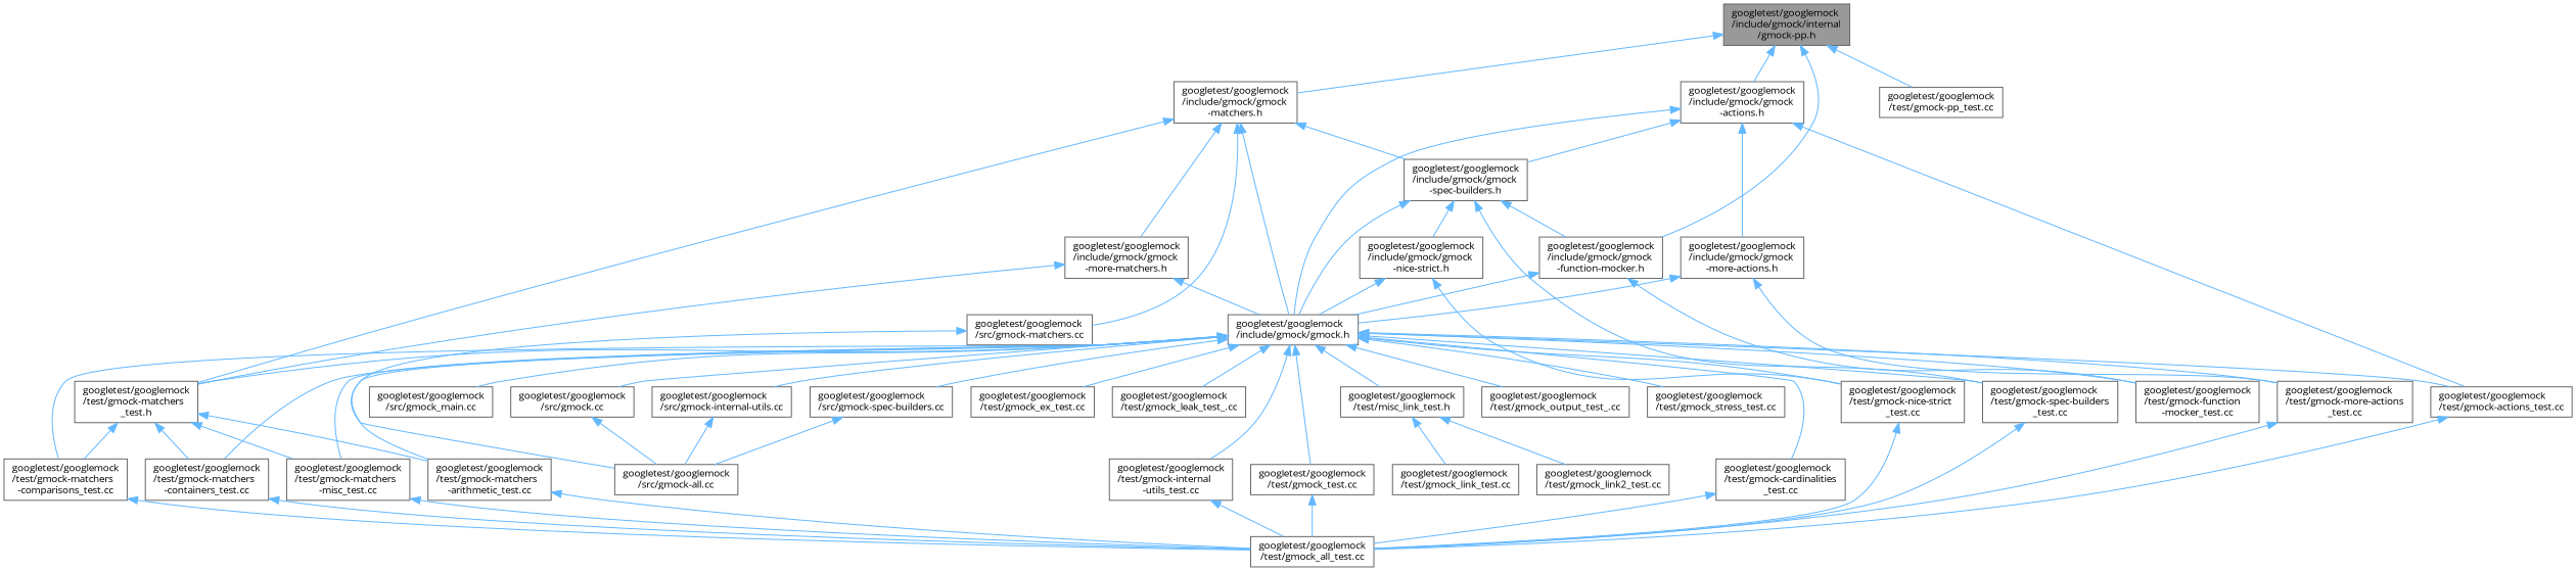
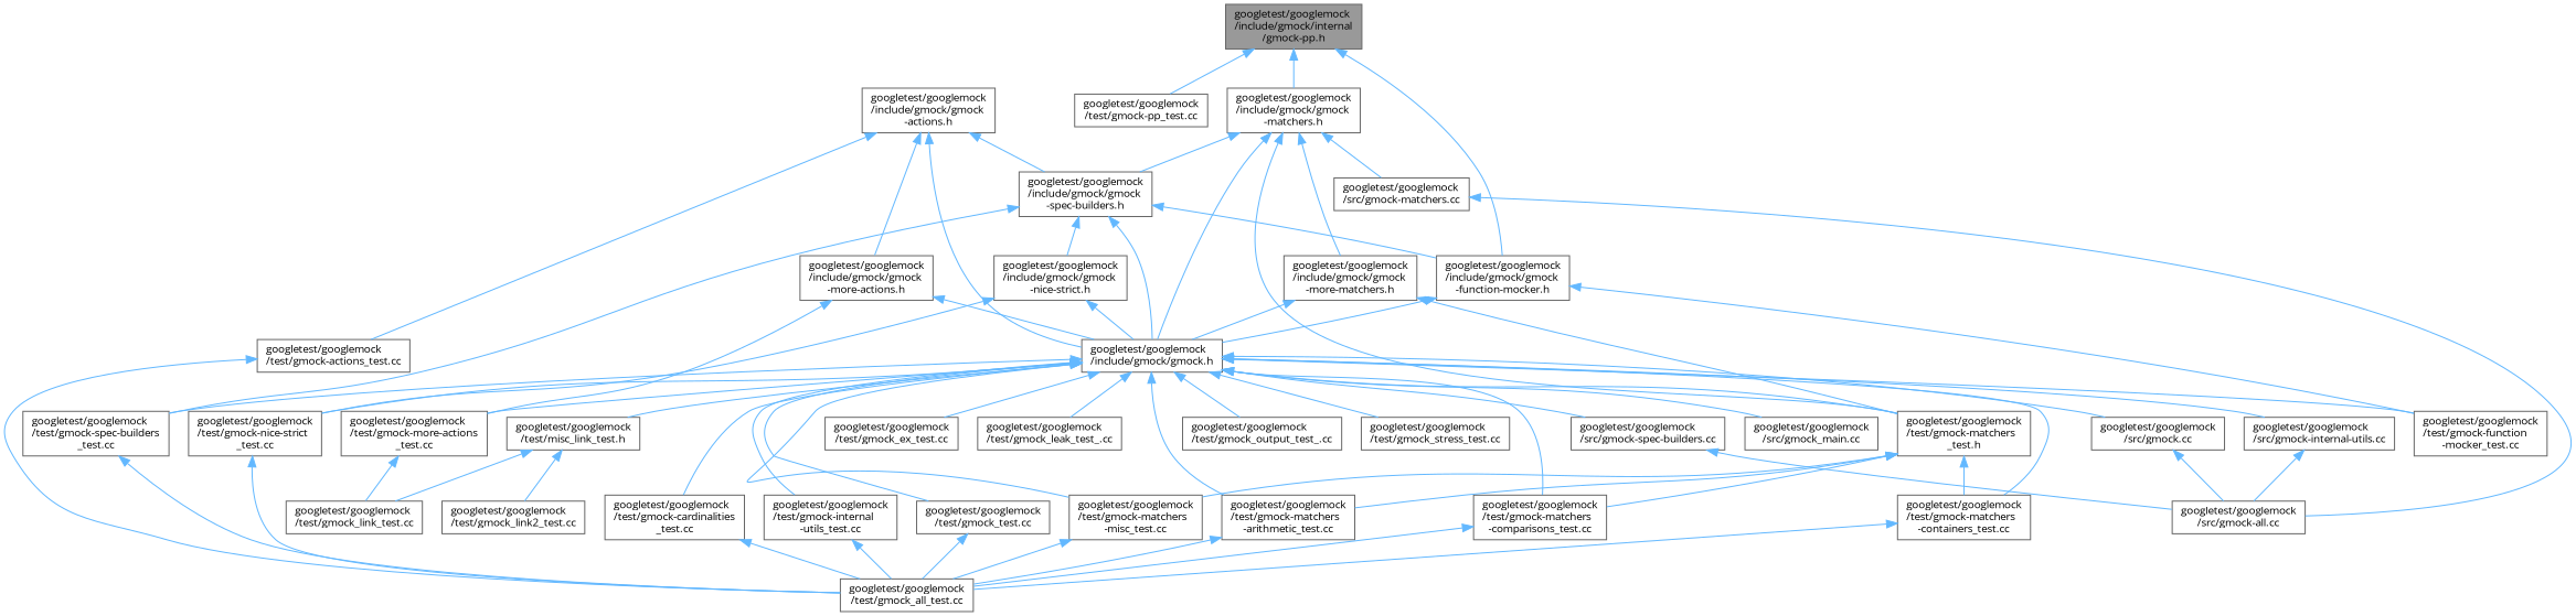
  digraph {
    fontname="Open Sans"
    node [color=grey40 fillcolor=white fontname="Open Sans" fontsize=10 shape=box style=filled]
    edge [color=steelblue1 dir=back fontname="Open Sans" fontsize=10 labelfontname=Helvetica labelfontsize=10 style=solid]
    n1 [color=gray40 fillcolor=grey60 fontcolor=black height=0.2 label="googletest/googlemock\l/include/gmock/internal\l/gmock-pp.h" width=0.4]
    n2 [height=0.2 label="googletest/googlemock\l/include/gmock/gmock\l-actions.h" width=0.4]
    n3 [height=0.2 label="googletest/googlemock\l/include/gmock/gmock\l-function-mocker.h" width=0.4]
    n4 [height=0.2 label="googletest/googlemock\l/include/gmock/gmock\l-matchers.h" width=0.4]
    n5 [height=0.2 label="googletest/googlemock\l/test/gmock-pp_test.cc" width=0.4]
    n6 [height=0.2 label="googletest/googlemock\l/include/gmock/gmock\l-more-actions.h" width=0.4]
    n7 [height=0.2 label="googletest/googlemock\l/include/gmock/gmock.h" width=0.4]
    n8 [height=0.2 label="googletest/googlemock\l/test/gmock-actions_test.cc" width=0.4]
    n9 [height=0.2 label="googletest/googlemock\l/include/gmock/gmock\l-spec-builders.h" width=0.4]
    n10 [height=0.2 label="googletest/googlemock\l/test/gmock-function\l-mocker_test.cc" width=0.4]
    n11 [height=0.2 label="googletest/googlemock\l/test/gmock-matchers\l_test.h" width=0.4]
    n12 [height=0.2 label="googletest/googlemock\l/include/gmock/gmock\l-more-matchers.h" width=0.4]
    n13 [height=0.2 label="googletest/googlemock\l/src/gmock-matchers.cc" width=0.4]
    n14 [height=0.2 label="googletest/googlemock\l/test/gmock-more-actions\l_test.cc" width=0.4]
    n15 [height=0.2 label="googletest/googlemock\l/src/gmock-internal-utils.cc" width=0.4]
    n16 [height=0.2 label="googletest/googlemock\l/src/gmock-spec-builders.cc" width=0.4]
    n17 [height=0.2 label="googletest/googlemock\l/src/gmock.cc" width=0.4]
    n18 [height=0.2 label="googletest/googlemock\l/src/gmock_main.cc" width=0.4]
    n19 [height=0.2 label="googletest/googlemock\l/test/gmock-cardinalities\l_test.cc" width=0.4]
    n20 [height=0.2 label="googletest/googlemock\l/test/gmock-internal\l-utils_test.cc" width=0.4]
    n21 [height=0.2 label="googletest/googlemock\l/test/gmock-matchers\l-arithmetic_test.cc" width=0.4]
    n22 [height=0.2 label="googletest/googlemock\l/test/gmock-matchers\l-comparisons_test.cc" width=0.4]
    n23 [height=0.2 label="googletest/googlemock\l/test/gmock-matchers\l-containers_test.cc" width=0.4]
    n24 [height=0.2 label="googletest/googlemock\l/test/gmock-matchers\l-misc_test.cc" width=0.4]
    n25 [height=0.2 label="googletest/googlemock\l/test/gmock-nice-strict\l_test.cc" width=0.4]
    n26 [height=0.2 label="googletest/googlemock\l/test/gmock-spec-builders\l_test.cc" width=0.4]
    n27 [height=0.2 label="googletest/googlemock\l/test/gmock_ex_test.cc" width=0.4]
    n28 [height=0.2 label="googletest/googlemock\l/test/gmock_leak_test_.cc" width=0.4]
    n29 [height=0.2 label="googletest/googlemock\l/test/misc_link_test.h" width=0.4]
    n30 [height=0.2 label="googletest/googlemock\l/test/gmock_output_test_.cc" width=0.4]
    n31 [height=0.2 label="googletest/googlemock\l/test/gmock_stress_test.cc" width=0.4]
    n32 [height=0.2 label="googletest/googlemock\l/test/gmock_test.cc" width=0.4]
    n33 [height=0.2 label="googletest/googlemock\l/test/gmock_all_test.cc" width=0.4]
    n34 [height=0.2 label="googletest/googlemock\l/include/gmock/gmock\l-nice-strict.h" width=0.4]
    n35 [height=0.2 label="googletest/googlemock\l/src/gmock-all.cc" width=0.4]
    n36 [height=0.2 label="googletest/googlemock\l/test/gmock_link2_test.cc" width=0.4]
    n37 [height=0.2 label="googletest/googlemock\l/test/gmock_link_test.cc" width=0.4]
-   n1 -> n2
    n1 -> n3
    n1 -> n4
    n1 -> n5
    n2 -> n6
    n2 -> n7
    n2 -> n8
    n2 -> n9
    n3 -> n7
    n3 -> n10
    n4 -> n7
    n4 -> n9
    n4 -> n11
    n4 -> n12
    n4 -> n13
    n6 -> n7
    n6 -> n14
-   n7 -> n8
    n7 -> n10
    n7 -> n11
    n7 -> n14
    n7 -> n15
    n7 -> n16
    n7 -> n17
    n7 -> n18
    n7 -> n19
    n7 -> n20
    n7 -> n21
    n7 -> n22
    n7 -> n23
    n7 -> n24
    n7 -> n25
    n7 -> n26
    n7 -> n27
    n7 -> n28
    n7 -> n29
    n7 -> n30
    n7 -> n31
    n7 -> n32
    n8 -> n33
    n9 -> n3
    n9 -> n7
    n9 -> n26
    n9 -> n34
    n11 -> n21
    n11 -> n22
    n11 -> n23
    n11 -> n24
    n12 -> n7
    n12 -> n11
    n13 -> n35
-   n14 -> n33
+   n14 -> n37
    n15 -> n35
    n16 -> n35
    n17 -> n35
    n19 -> n33
    n20 -> n33
    n21 -> n33
    n22 -> n33
    n23 -> n33
    n24 -> n33
    n25 -> n33
    n26 -> n33
    n29 -> n36
    n29 -> n37
    n32 -> n33
    n34 -> n7
    n34 -> n25
  }
